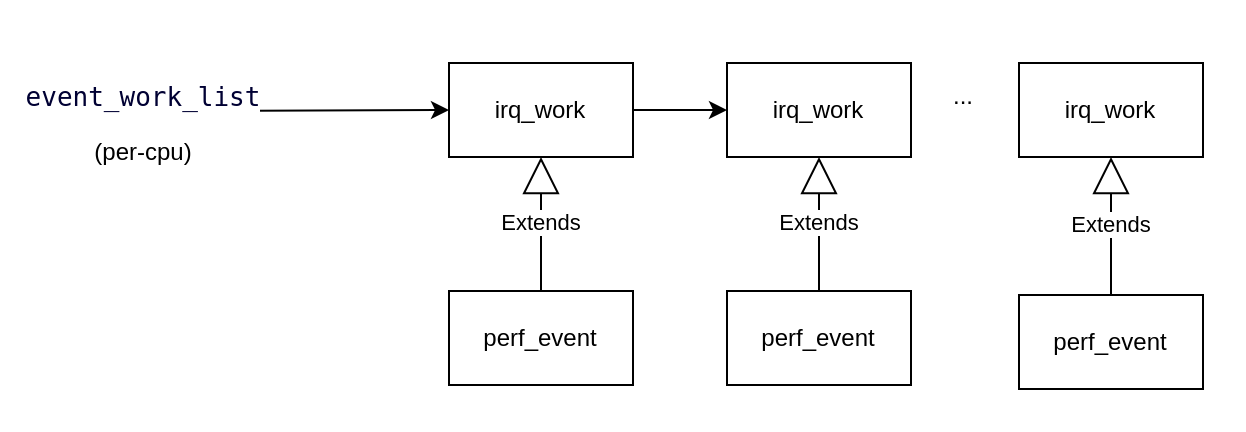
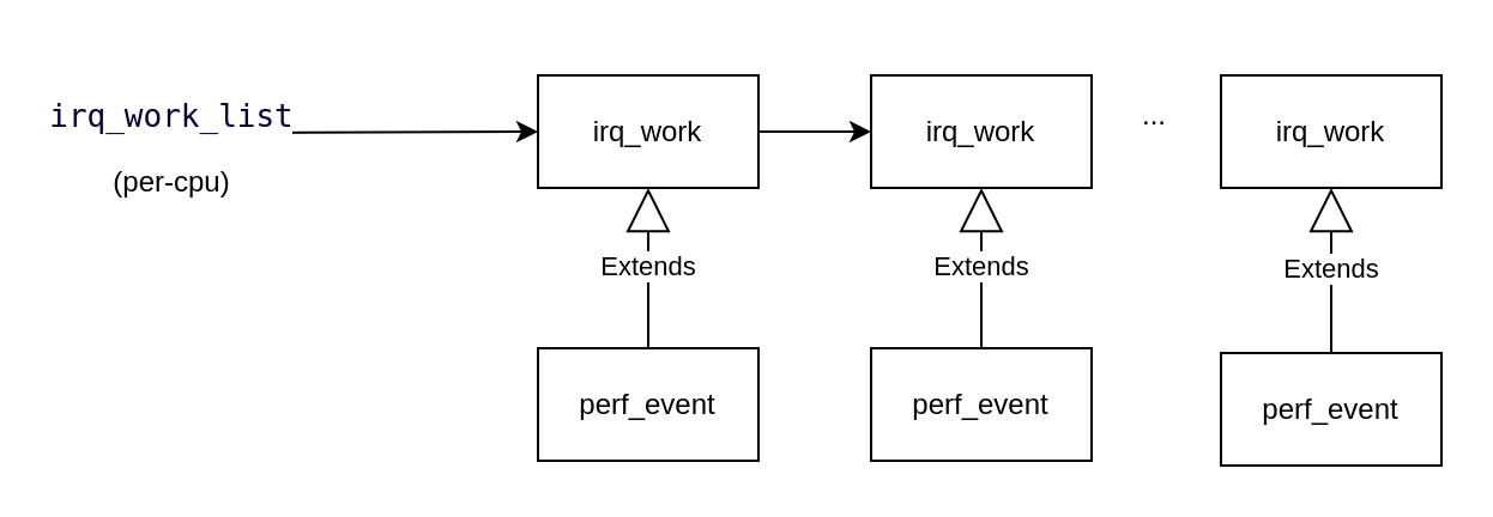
  <mxCell id="0" />
  <mxCell id="1" parent="0" />
  <mxCell id="2" style="edgeStyle=orthogonalEdgeStyle;rounded=0;orthogonalLoop=1;jettySize=auto;html=1;entryX=0;entryY=0.5;entryDx=0;entryDy=0;" edge="1" parent="1" source="3" target="6"><mxGeometry relative="1" as="geometry" /></mxCell>
  <mxCell id="3" value="irq_work" style="rounded=0;whiteSpace=wrap;html=1;" vertex="1" parent="1"><mxGeometry x="224" y="31" width="92" height="47" as="geometry" /></mxCell>
  <mxCell id="4" value="" style="endArrow=classic;html=1;rounded=0;entryX=0;entryY=0.5;entryDx=0;entryDy=0;" edge="1" parent="1" target="3"><mxGeometry width="50" height="50" relative="1" as="geometry"><mxPoint x="112" y="55" as="sourcePoint" /><mxPoint x="130" y="37" as="targetPoint" /></mxGeometry></mxCell>
- <mxCell id="5" value="&lt;pre style=&quot;font-size: 13px; font-family: monospace; background: rgb(255, 255, 255); color: rgb(0, 0, 51); white-space: pre-wrap; font-style: normal; font-variant-ligatures: normal; font-variant-caps: normal; font-weight: 400; letter-spacing: normal; orphans: 2; text-align: start; text-indent: 0px; text-transform: none; widows: 2; word-spacing: 0px; -webkit-text-stroke-width: 0px; text-decoration-thickness: initial; text-decoration-style: initial; text-decoration-color: initial;&quot; id=&quot;b&quot;&gt;event_work_list&lt;/pre&gt;&lt;div&gt;(per-cpu)&lt;/div&gt;" style="text;html=1;align=center;verticalAlign=middle;resizable=0;points=[];autosize=1;strokeColor=none;fillColor=none;" vertex="1" parent="1"><mxGeometry x="20" y="20.5" width="101" height="68" as="geometry" /></mxCell>
+ <mxCell id="5" value="&lt;pre style=&quot;font-size: 13px; font-family: monospace; background: rgb(255, 255, 255); color: rgb(0, 0, 51); white-space: pre-wrap; font-style: normal; font-variant-ligatures: normal; font-variant-caps: normal; font-weight: 400; letter-spacing: normal; orphans: 2; text-align: start; text-indent: 0px; text-transform: none; widows: 2; word-spacing: 0px; -webkit-text-stroke-width: 0px; text-decoration-thickness: initial; text-decoration-style: initial; text-decoration-color: initial;&quot; id=&quot;b&quot;&gt;irq_work_list&lt;/pre&gt;&lt;div&gt;(per-cpu)&lt;/div&gt;" style="text;html=1;align=center;verticalAlign=middle;resizable=0;points=[];autosize=1;strokeColor=none;fillColor=none;" vertex="1" parent="1"><mxGeometry x="20" y="20.5" width="101" height="68" as="geometry" /></mxCell>
  <mxCell id="6" value="irq_work" style="rounded=0;whiteSpace=wrap;html=1;" vertex="1" parent="1"><mxGeometry x="363" y="31" width="92" height="47" as="geometry" /></mxCell>
  <mxCell id="7" value="irq_work" style="rounded=0;whiteSpace=wrap;html=1;" vertex="1" parent="1"><mxGeometry x="509" y="31" width="92" height="47" as="geometry" /></mxCell>
  <mxCell id="8" value="..." style="text;html=1;align=center;verticalAlign=middle;resizable=0;points=[];autosize=1;strokeColor=none;fillColor=none;" vertex="1" parent="1"><mxGeometry x="466.5" y="35" width="28" height="26" as="geometry" /></mxCell>
  <mxCell id="9" value="&lt;div data-docx-has-block-data=&quot;false&quot; data-lark-html-role=&quot;root&quot; data-page-id=&quot;EvEZdxgZfojrwZxC1i3cj48qnFf&quot;&gt;&lt;div class=&quot;old-record-id-DbdAdlFTuo4FoVx9vjuccRTBneh&quot;&gt;perf_event&lt;/div&gt;&lt;/div&gt;&lt;span class=&quot;lark-record-clipboard&quot; data-lark-record-format=&quot;docx/text&quot; data-lark-record-data=&quot;{&amp;quot;rootId&amp;quot;:&amp;quot;EvEZdxgZfojrwZxC1i3cj48qnFf&amp;quot;,&amp;quot;text&amp;quot;:{&amp;quot;initialAttributedTexts&amp;quot;:{&amp;quot;text&amp;quot;:{&amp;quot;0&amp;quot;:&amp;quot;perf_event&amp;quot;},&amp;quot;attribs&amp;quot;:{&amp;quot;0&amp;quot;:&amp;quot;*0+a&amp;quot;}},&amp;quot;apool&amp;quot;:{&amp;quot;numToAttrib&amp;quot;:{&amp;quot;0&amp;quot;:[&amp;quot;author&amp;quot;,&amp;quot;7205516225223376900&amp;quot;]},&amp;quot;nextNum&amp;quot;:1}},&amp;quot;type&amp;quot;:&amp;quot;text&amp;quot;,&amp;quot;referenceRecordMap&amp;quot;:{},&amp;quot;extra&amp;quot;:{&amp;quot;channel&amp;quot;:&amp;quot;saas&amp;quot;,&amp;quot;pasteRandomId&amp;quot;:&amp;quot;04f69d90-2b6a-4cc3-8aef-b4d04ab2ffdf&amp;quot;,&amp;quot;mention_page_title&amp;quot;:{},&amp;quot;external_mention_url&amp;quot;:{}},&amp;quot;isKeepQuoteContainer&amp;quot;:false,&amp;quot;isFromCode&amp;quot;:false,&amp;quot;selection&amp;quot;:[{&amp;quot;id&amp;quot;:115,&amp;quot;type&amp;quot;:&amp;quot;text&amp;quot;,&amp;quot;selection&amp;quot;:{&amp;quot;start&amp;quot;:7,&amp;quot;end&amp;quot;:17},&amp;quot;recordId&amp;quot;:&amp;quot;DbdAdlFTuo4FoVx9vjuccRTBneh&amp;quot;}],&amp;quot;payloadMap&amp;quot;:{},&amp;quot;isCut&amp;quot;:false}&quot;&gt;&lt;/span&gt;" style="rounded=0;whiteSpace=wrap;html=1;" vertex="1" parent="1"><mxGeometry x="224" y="145" width="92" height="47" as="geometry" /></mxCell>
  <mxCell id="10" value="Extends" style="endArrow=block;endSize=16;endFill=0;html=1;rounded=0;exitX=0.5;exitY=0;exitDx=0;exitDy=0;entryX=0.5;entryY=1;entryDx=0;entryDy=0;" edge="1" parent="1" source="9" target="3"><mxGeometry width="160" relative="1" as="geometry"><mxPoint x="345" y="219" as="sourcePoint" /><mxPoint x="505" y="219" as="targetPoint" /></mxGeometry></mxCell>
  <mxCell id="11" value="&lt;div data-docx-has-block-data=&quot;false&quot; data-lark-html-role=&quot;root&quot; data-page-id=&quot;EvEZdxgZfojrwZxC1i3cj48qnFf&quot;&gt;&lt;div class=&quot;old-record-id-DbdAdlFTuo4FoVx9vjuccRTBneh&quot;&gt;perf_event&lt;/div&gt;&lt;/div&gt;&lt;span class=&quot;lark-record-clipboard&quot; data-lark-record-format=&quot;docx/text&quot; data-lark-record-data=&quot;{&amp;quot;rootId&amp;quot;:&amp;quot;EvEZdxgZfojrwZxC1i3cj48qnFf&amp;quot;,&amp;quot;text&amp;quot;:{&amp;quot;initialAttributedTexts&amp;quot;:{&amp;quot;text&amp;quot;:{&amp;quot;0&amp;quot;:&amp;quot;perf_event&amp;quot;},&amp;quot;attribs&amp;quot;:{&amp;quot;0&amp;quot;:&amp;quot;*0+a&amp;quot;}},&amp;quot;apool&amp;quot;:{&amp;quot;numToAttrib&amp;quot;:{&amp;quot;0&amp;quot;:[&amp;quot;author&amp;quot;,&amp;quot;7205516225223376900&amp;quot;]},&amp;quot;nextNum&amp;quot;:1}},&amp;quot;type&amp;quot;:&amp;quot;text&amp;quot;,&amp;quot;referenceRecordMap&amp;quot;:{},&amp;quot;extra&amp;quot;:{&amp;quot;channel&amp;quot;:&amp;quot;saas&amp;quot;,&amp;quot;pasteRandomId&amp;quot;:&amp;quot;04f69d90-2b6a-4cc3-8aef-b4d04ab2ffdf&amp;quot;,&amp;quot;mention_page_title&amp;quot;:{},&amp;quot;external_mention_url&amp;quot;:{}},&amp;quot;isKeepQuoteContainer&amp;quot;:false,&amp;quot;isFromCode&amp;quot;:false,&amp;quot;selection&amp;quot;:[{&amp;quot;id&amp;quot;:115,&amp;quot;type&amp;quot;:&amp;quot;text&amp;quot;,&amp;quot;selection&amp;quot;:{&amp;quot;start&amp;quot;:7,&amp;quot;end&amp;quot;:17},&amp;quot;recordId&amp;quot;:&amp;quot;DbdAdlFTuo4FoVx9vjuccRTBneh&amp;quot;}],&amp;quot;payloadMap&amp;quot;:{},&amp;quot;isCut&amp;quot;:false}&quot;&gt;&lt;/span&gt;" style="rounded=0;whiteSpace=wrap;html=1;" vertex="1" parent="1"><mxGeometry x="363" y="145" width="92" height="47" as="geometry" /></mxCell>
  <mxCell id="12" value="Extends" style="endArrow=block;endSize=16;endFill=0;html=1;rounded=0;exitX=0.5;exitY=0;exitDx=0;exitDy=0;entryX=0.5;entryY=1;entryDx=0;entryDy=0;" edge="1" parent="1" source="11" target="6"><mxGeometry width="160" relative="1" as="geometry"><mxPoint x="280" y="155" as="sourcePoint" /><mxPoint x="280" y="88" as="targetPoint" /></mxGeometry></mxCell>
  <mxCell id="13" value="&lt;div data-docx-has-block-data=&quot;false&quot; data-lark-html-role=&quot;root&quot; data-page-id=&quot;EvEZdxgZfojrwZxC1i3cj48qnFf&quot;&gt;&lt;div class=&quot;old-record-id-DbdAdlFTuo4FoVx9vjuccRTBneh&quot;&gt;perf_event&lt;/div&gt;&lt;/div&gt;&lt;span class=&quot;lark-record-clipboard&quot; data-lark-record-format=&quot;docx/text&quot; data-lark-record-data=&quot;{&amp;quot;rootId&amp;quot;:&amp;quot;EvEZdxgZfojrwZxC1i3cj48qnFf&amp;quot;,&amp;quot;text&amp;quot;:{&amp;quot;initialAttributedTexts&amp;quot;:{&amp;quot;text&amp;quot;:{&amp;quot;0&amp;quot;:&amp;quot;perf_event&amp;quot;},&amp;quot;attribs&amp;quot;:{&amp;quot;0&amp;quot;:&amp;quot;*0+a&amp;quot;}},&amp;quot;apool&amp;quot;:{&amp;quot;numToAttrib&amp;quot;:{&amp;quot;0&amp;quot;:[&amp;quot;author&amp;quot;,&amp;quot;7205516225223376900&amp;quot;]},&amp;quot;nextNum&amp;quot;:1}},&amp;quot;type&amp;quot;:&amp;quot;text&amp;quot;,&amp;quot;referenceRecordMap&amp;quot;:{},&amp;quot;extra&amp;quot;:{&amp;quot;channel&amp;quot;:&amp;quot;saas&amp;quot;,&amp;quot;pasteRandomId&amp;quot;:&amp;quot;04f69d90-2b6a-4cc3-8aef-b4d04ab2ffdf&amp;quot;,&amp;quot;mention_page_title&amp;quot;:{},&amp;quot;external_mention_url&amp;quot;:{}},&amp;quot;isKeepQuoteContainer&amp;quot;:false,&amp;quot;isFromCode&amp;quot;:false,&amp;quot;selection&amp;quot;:[{&amp;quot;id&amp;quot;:115,&amp;quot;type&amp;quot;:&amp;quot;text&amp;quot;,&amp;quot;selection&amp;quot;:{&amp;quot;start&amp;quot;:7,&amp;quot;end&amp;quot;:17},&amp;quot;recordId&amp;quot;:&amp;quot;DbdAdlFTuo4FoVx9vjuccRTBneh&amp;quot;}],&amp;quot;payloadMap&amp;quot;:{},&amp;quot;isCut&amp;quot;:false}&quot;&gt;&lt;/span&gt;" style="rounded=0;whiteSpace=wrap;html=1;" vertex="1" parent="1"><mxGeometry x="509" y="147" width="92" height="47" as="geometry" /></mxCell>
  <mxCell id="14" value="Extends" style="endArrow=block;endSize=16;endFill=0;html=1;rounded=0;exitX=0.5;exitY=0;exitDx=0;exitDy=0;entryX=0.5;entryY=1;entryDx=0;entryDy=0;" edge="1" parent="1" source="13" target="7"><mxGeometry width="160" relative="1" as="geometry"><mxPoint x="419" y="155" as="sourcePoint" /><mxPoint x="419" y="88" as="targetPoint" /></mxGeometry></mxCell>
